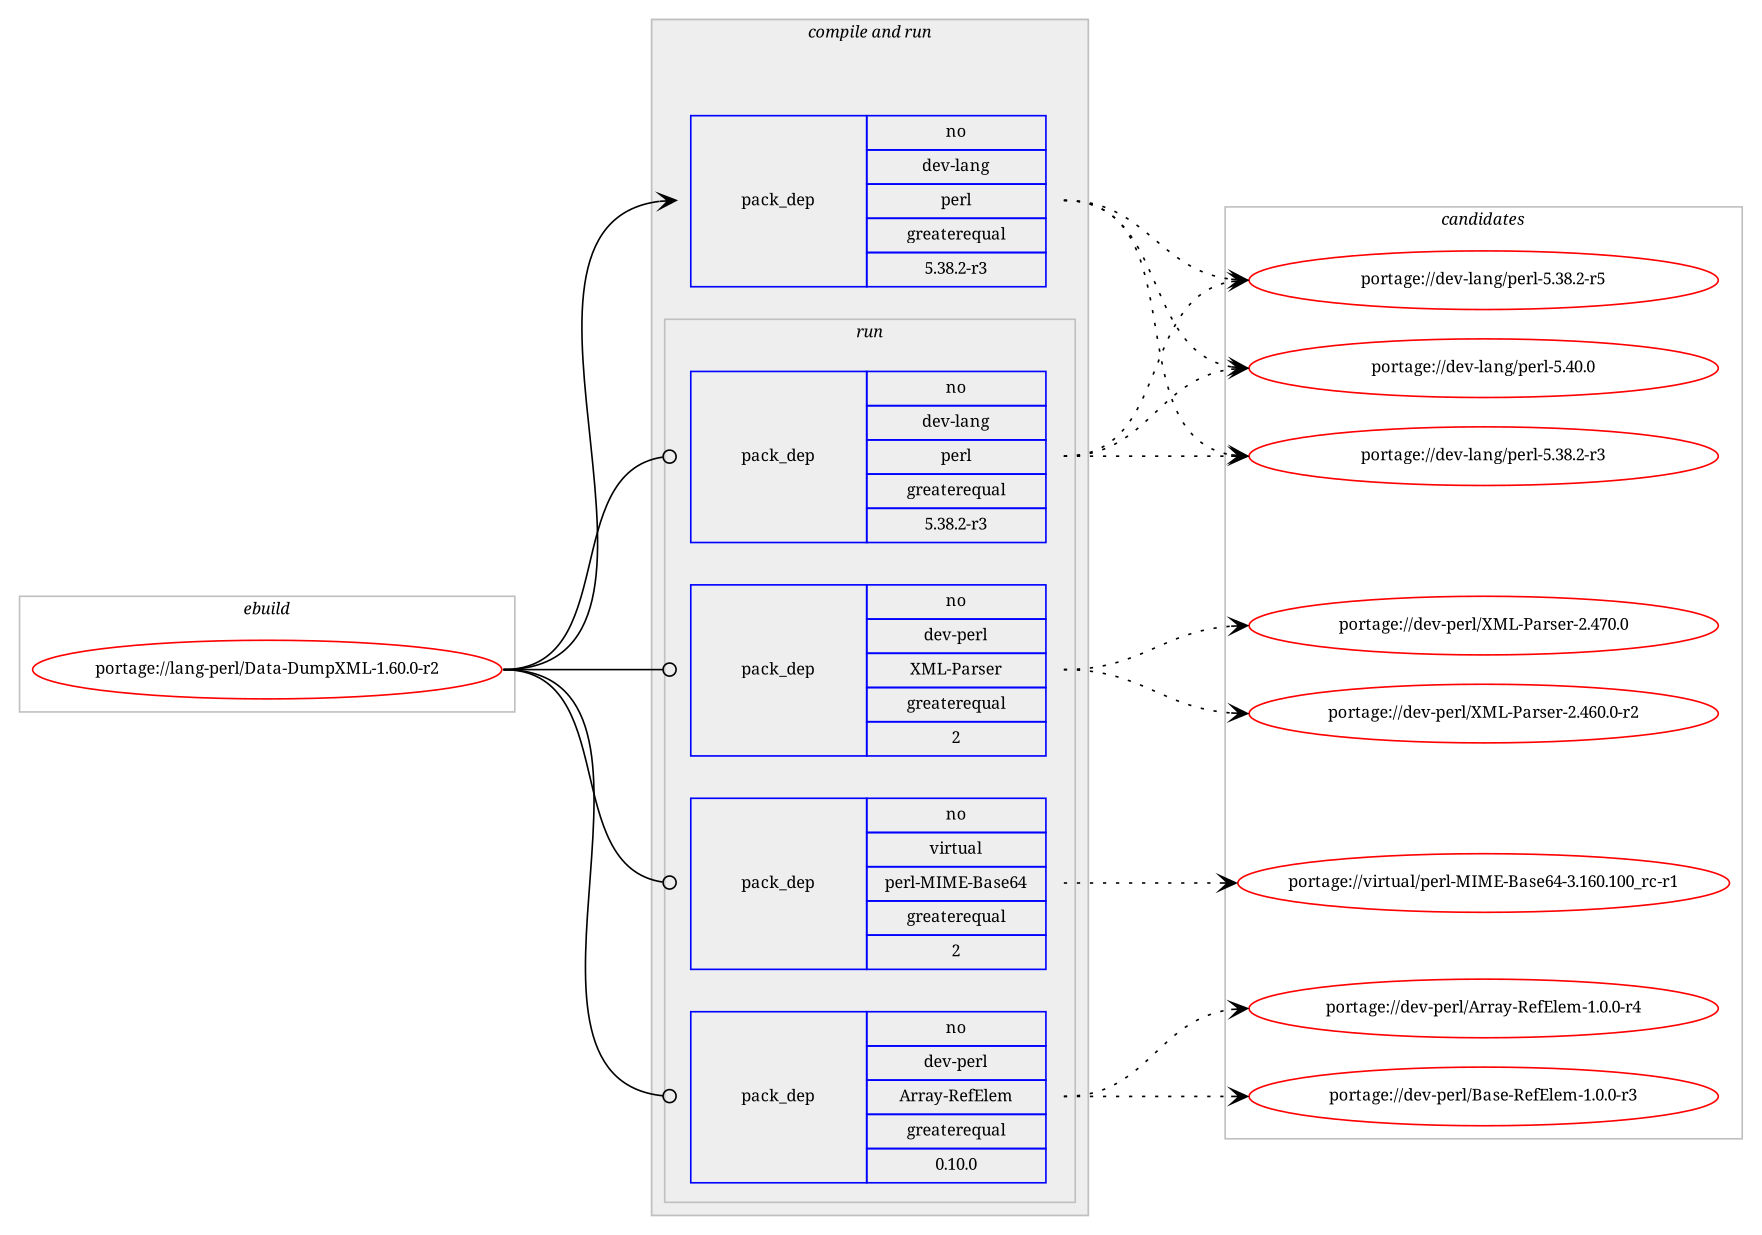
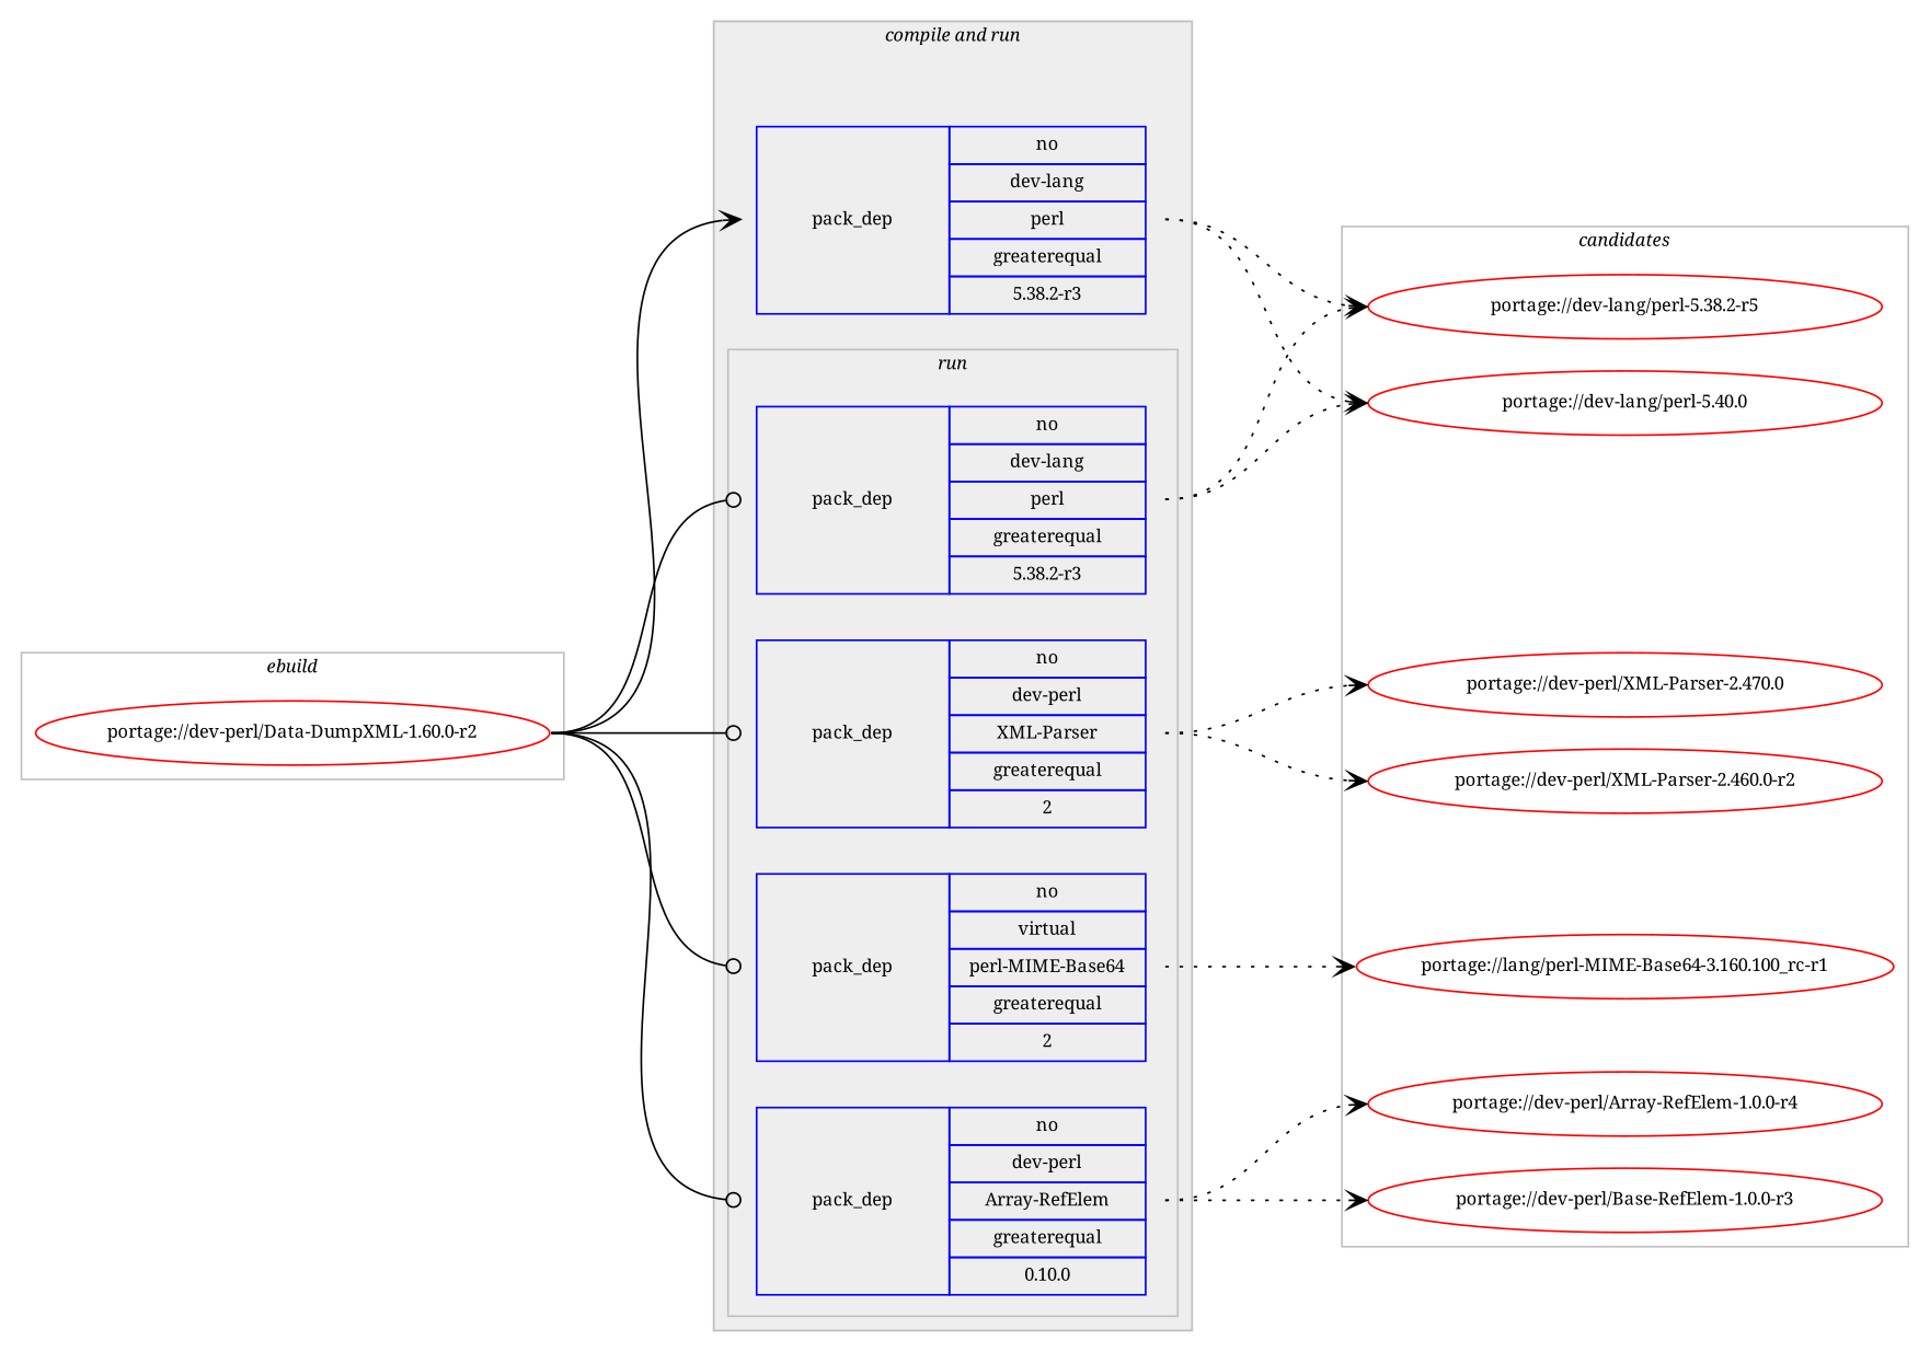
  digraph {
    compound=true
    concentrate=true
    fontname="Noto Serif"
    fontsize=10
    newrank=true
    rankdir=LR
    ranksep=1.5
    node [color=red fontname="Noto Serif" fontsize=10]
    edge [arrowhead=vee fontname="Noto Serif" headport=w style=dotted tailport=e weight=100]
-   n1 [label="portage://lang-perl/Data-DumpXML-1.60.0-r2" width=4]
+   n1 [label="portage://dev-perl/Data-DumpXML-1.60.0-r2" width=4]
    n2 [color=blue label=<<TABLE BORDER="0" CELLBORDER="1" CELLSPACING="0" CELLPADDING="4" WIDTH="220"><TR><TD ROWSPAN="6" CELLPADDING="30">pack_dep</TD></TR><TR><TD WIDTH="110">no</TD></TR><TR><TD>dev-lang</TD></TR><TR><TD>perl</TD></TR><TR><TD>greaterequal</TD></TR><TR><TD>5.38.2-r3</TD></TR></TABLE>> shape=none]
    n3 [color=blue label=<<TABLE BORDER="0" CELLBORDER="1" CELLSPACING="0" CELLPADDING="4" WIDTH="220"><TR><TD ROWSPAN="6" CELLPADDING="30">pack_dep</TD></TR><TR><TD WIDTH="110">no</TD></TR><TR><TD>dev-lang</TD></TR><TR><TD>perl</TD></TR><TR><TD>greaterequal</TD></TR><TR><TD>5.38.2-r3</TD></TR></TABLE>> shape=none]
    n4 [color=blue label=<<TABLE BORDER="0" CELLBORDER="1" CELLSPACING="0" CELLPADDING="4" WIDTH="220"><TR><TD ROWSPAN="6" CELLPADDING="30">pack_dep</TD></TR><TR><TD WIDTH="110">no</TD></TR><TR><TD>dev-perl</TD></TR><TR><TD>Array-RefElem</TD></TR><TR><TD>greaterequal</TD></TR><TR><TD>0.10.0</TD></TR></TABLE>> shape=none]
    n5 [color=blue label=<<TABLE BORDER="0" CELLBORDER="1" CELLSPACING="0" CELLPADDING="4" WIDTH="220"><TR><TD ROWSPAN="6" CELLPADDING="30">pack_dep</TD></TR><TR><TD WIDTH="110">no</TD></TR><TR><TD>dev-perl</TD></TR><TR><TD>XML-Parser</TD></TR><TR><TD>greaterequal</TD></TR><TR><TD>2</TD></TR></TABLE>> shape=none]
    n6 [color=blue label=<<TABLE BORDER="0" CELLBORDER="1" CELLSPACING="0" CELLPADDING="4" WIDTH="220"><TR><TD ROWSPAN="6" CELLPADDING="30">pack_dep</TD></TR><TR><TD WIDTH="110">no</TD></TR><TR><TD>virtual</TD></TR><TR><TD>perl-MIME-Base64</TD></TR><TR><TD>greaterequal</TD></TR><TR><TD>2</TD></TR></TABLE>> shape=none]
-   n7 [label="portage://dev-lang/perl-5.38.2-r3" width=4]
    n8 [label="portage://dev-lang/perl-5.38.2-r5" width=4]
    n9 [label="portage://dev-lang/perl-5.40.0" width=4]
    n10 [label="portage://dev-perl/Base-RefElem-1.0.0-r3" width=4]
    n11 [label="portage://dev-perl/Array-RefElem-1.0.0-r4" width=4]
    n12 [label="portage://dev-perl/XML-Parser-2.460.0-r2" width=4]
    n13 [label="portage://dev-perl/XML-Parser-2.470.0" width=4]
-   n14 [label="portage://virtual/perl-MIME-Base64-3.160.100_rc-r1" width=4]
+   n14 [label="portage://lang/perl-MIME-Base64-3.160.100_rc-r1" width=4]
    subgraph cluster_1 {
      color=gray
      label=<<i>ebuild</i>>
      rank=same
      n1
    }
    subgraph cluster_2 {
      color=gray
      label=<<i>dependencies</i>>
      subgraph cluster_3 {
        color=gray
        fillcolor="#eeeeee"
        label=<<i>compile</i>>
        style=filled
        subgraph sub_4 {
          color=gray
          fillcolor="#eeeeee"
          label=<<i>compile</i>>
          style=filled
          n2
        }
      }
      subgraph cluster_5 {
        color=gray
        fillcolor="#eeeeee"
        label=<<i>compile and run</i>>
        style=filled
      }
      subgraph cluster_6 {
        color=gray
        fillcolor="#eeeeee"
        label=<<i>run</i>>
        style=filled
        subgraph sub_7 {
          color=gray
          fillcolor="#eeeeee"
          label=<<i>run</i>>
          style=filled
          n3
        }
        subgraph sub_8 {
          color=gray
          fillcolor="#eeeeee"
          label=<<i>run</i>>
          style=filled
          n4
        }
        subgraph sub_9 {
          color=gray
          fillcolor="#eeeeee"
          label=<<i>run</i>>
          style=filled
          n5
        }
        subgraph sub_10 {
          color=gray
          fillcolor="#eeeeee"
          label=<<i>run</i>>
          style=filled
          n6
        }
      }
    }
    subgraph cluster_11 {
      color=gray
      label=<<i>candidates</i>>
      rank=same
      subgraph sub_12 {
        color=black
        label=<<i>candidates</i>>
        nodesep=1
        rank=same
-       n7
        n8
        n9
      }
      subgraph sub_13 {
        color=black
        label=<<i>candidates</i>>
        nodesep=1
        rank=same
-       n7
        n8
        n9
      }
      subgraph sub_14 {
        color=black
        label=<<i>candidates</i>>
        nodesep=1
        rank=same
        n10
        n11
      }
      subgraph sub_15 {
        color=black
        label=<<i>candidates</i>>
        nodesep=1
        rank=same
        n12
        n13
      }
      subgraph sub_16 {
        color=black
        label=<<i>candidates</i>>
        nodesep=1
        rank=same
        n14
      }
    }
    n1 -> n2 [style=solid weight=20]
    n1 -> n3 [arrowhead=odot style=solid weight=20]
    n1 -> n4 [arrowhead=odot style=solid weight=20]
    n1 -> n5 [arrowhead=odot style=solid weight=20]
    n1 -> n6 [arrowhead=odot style=solid weight=20]
-   n2 -> n7
    n2 -> n8
    n2 -> n9
-   n3 -> n7
    n3 -> n8
    n3 -> n9
    n4 -> n10
    n4 -> n11
    n5 -> n12
    n5 -> n13
    n6 -> n14
  }
